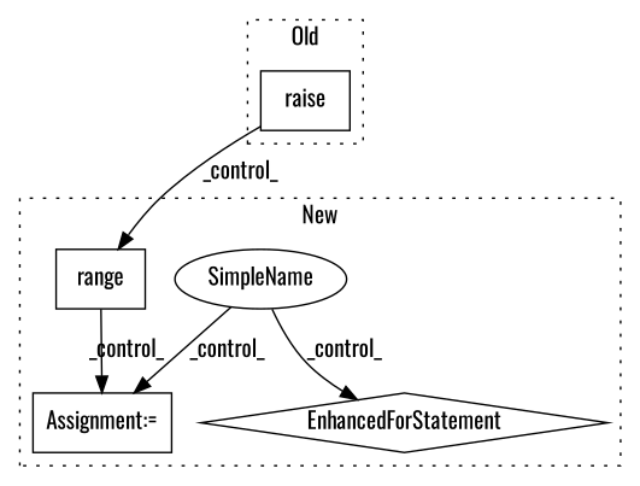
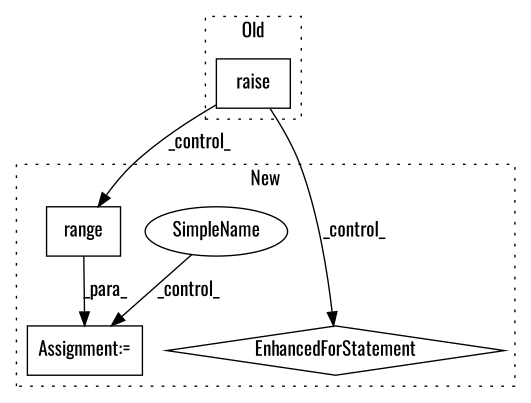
  digraph {
    fontname=Oswald
    node [a=32 fontname=Oswald l="57,2" s="2302,2389" shape=box]
    edge [fontname=Oswald]
    n1 [l="6,1" label=range s="2367,2388"]
    n2 [a=7 label="Assignment:="]
    n3 [a=42 l=1 label=SimpleName s=2268 shape=ellipse]
    n4 [a=70 label=EnhancedForStatement shape=diamond]
    n5 [l=7 label=raise s=1774]
    subgraph cluster_1 {
      label=New
      style=dotted
      n1
      n2
      n3
      n4
    }
    subgraph cluster_2 {
      label=Old
      style=dotted
      n5
    }
-   n1 -> n2 [label=_control_]
+   n1 -> n2 [label=_para_]
    n3 -> n2 [label=_control_]
-   n3 -> n4 [label=_control_]
+   n5 -> n4 [label=_control_]
    n5 -> n1 [label=_control_]
  }
